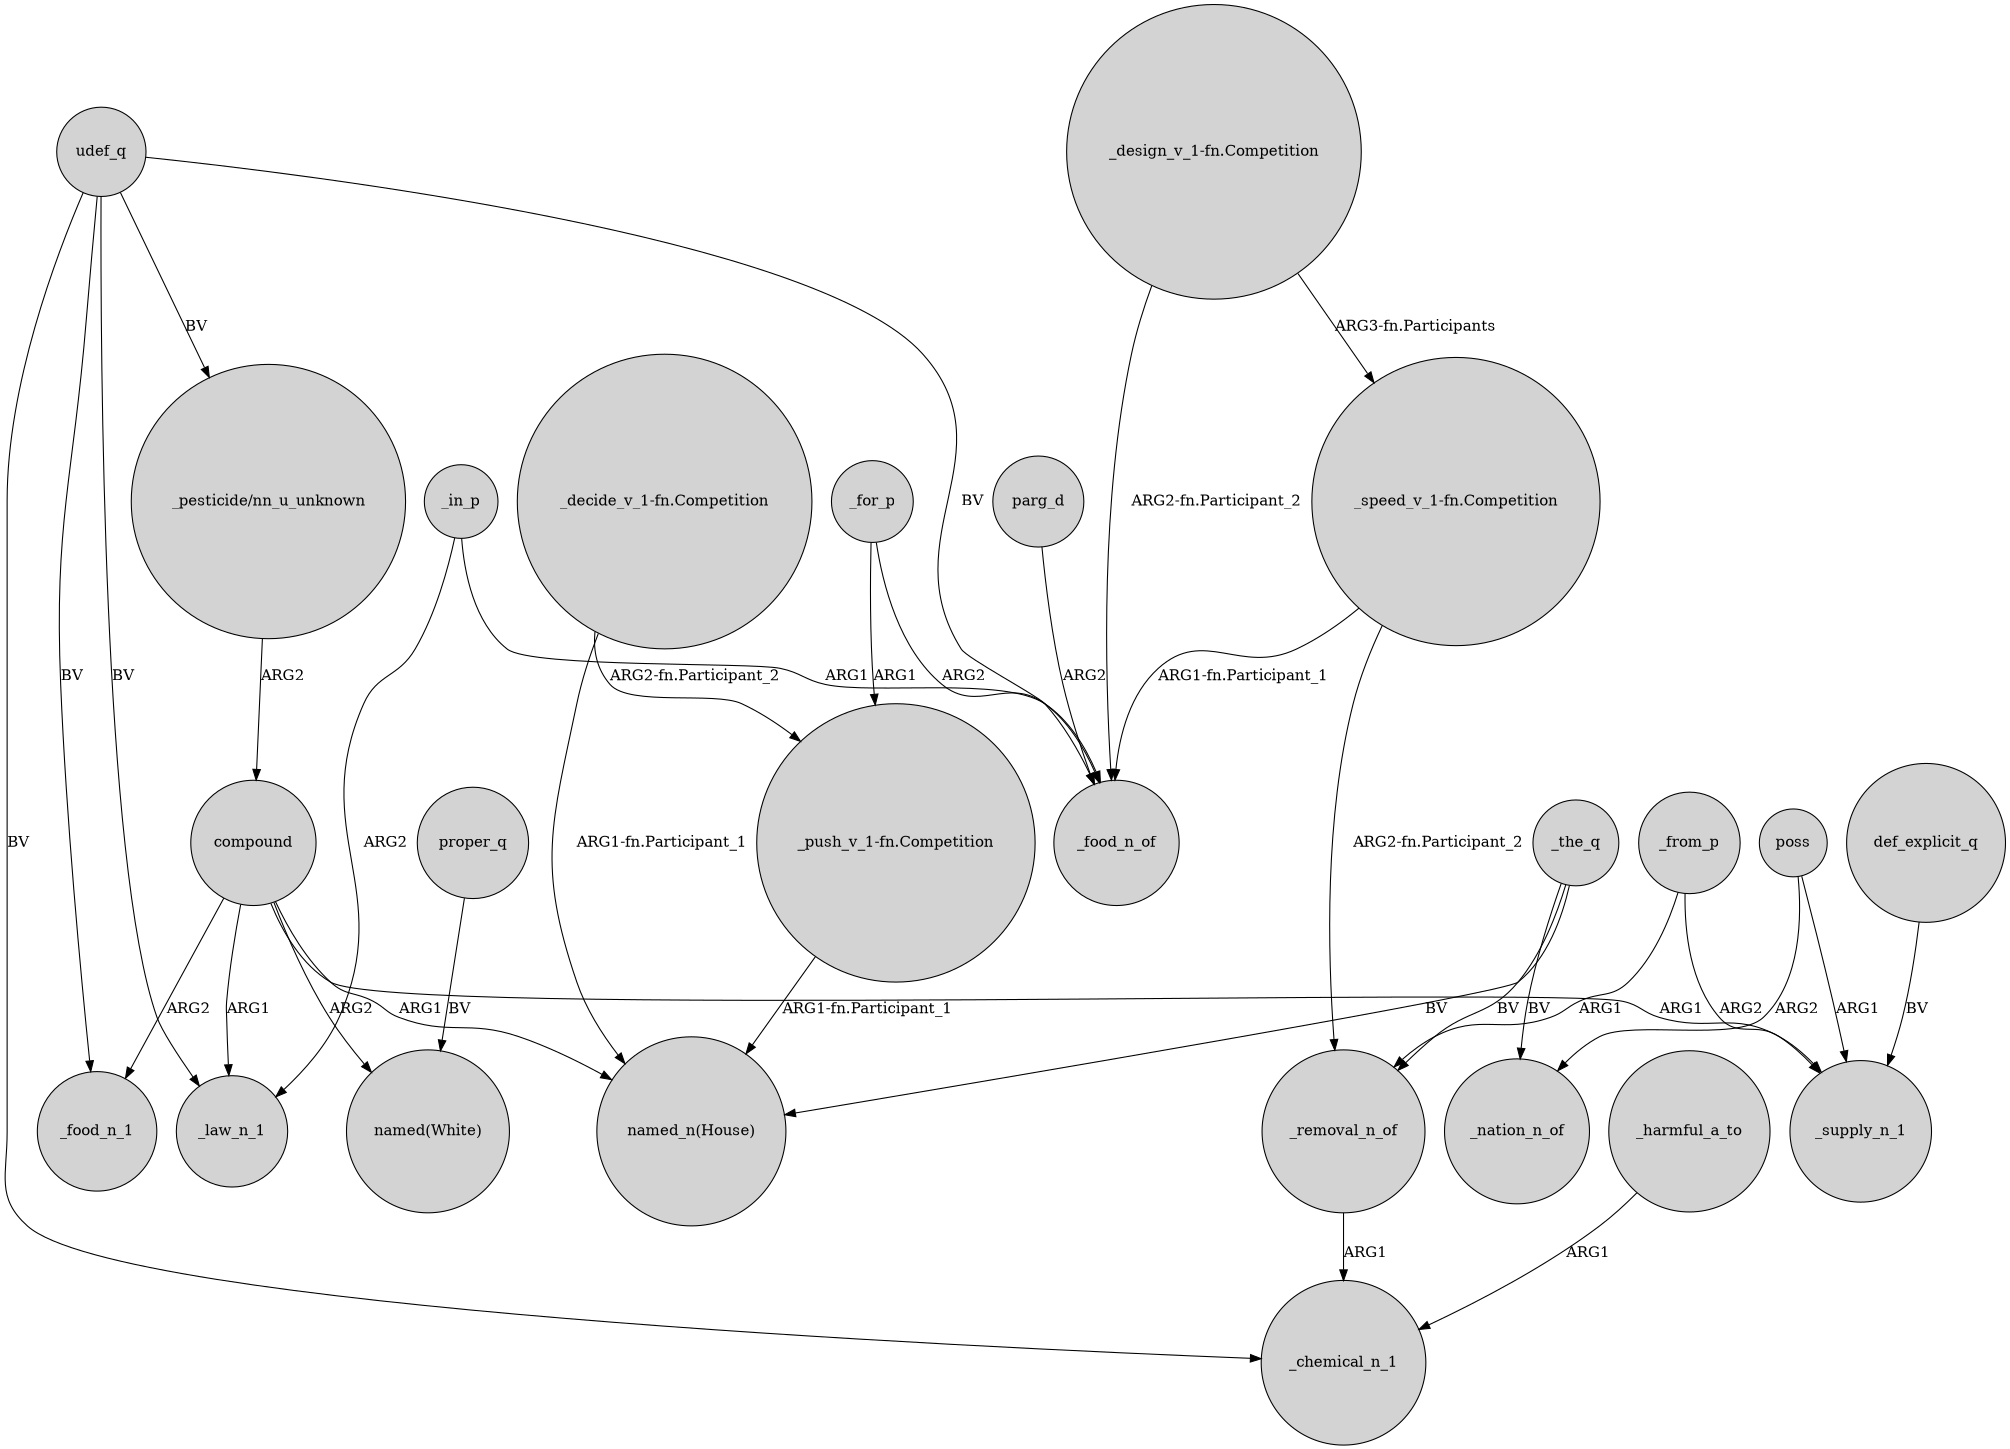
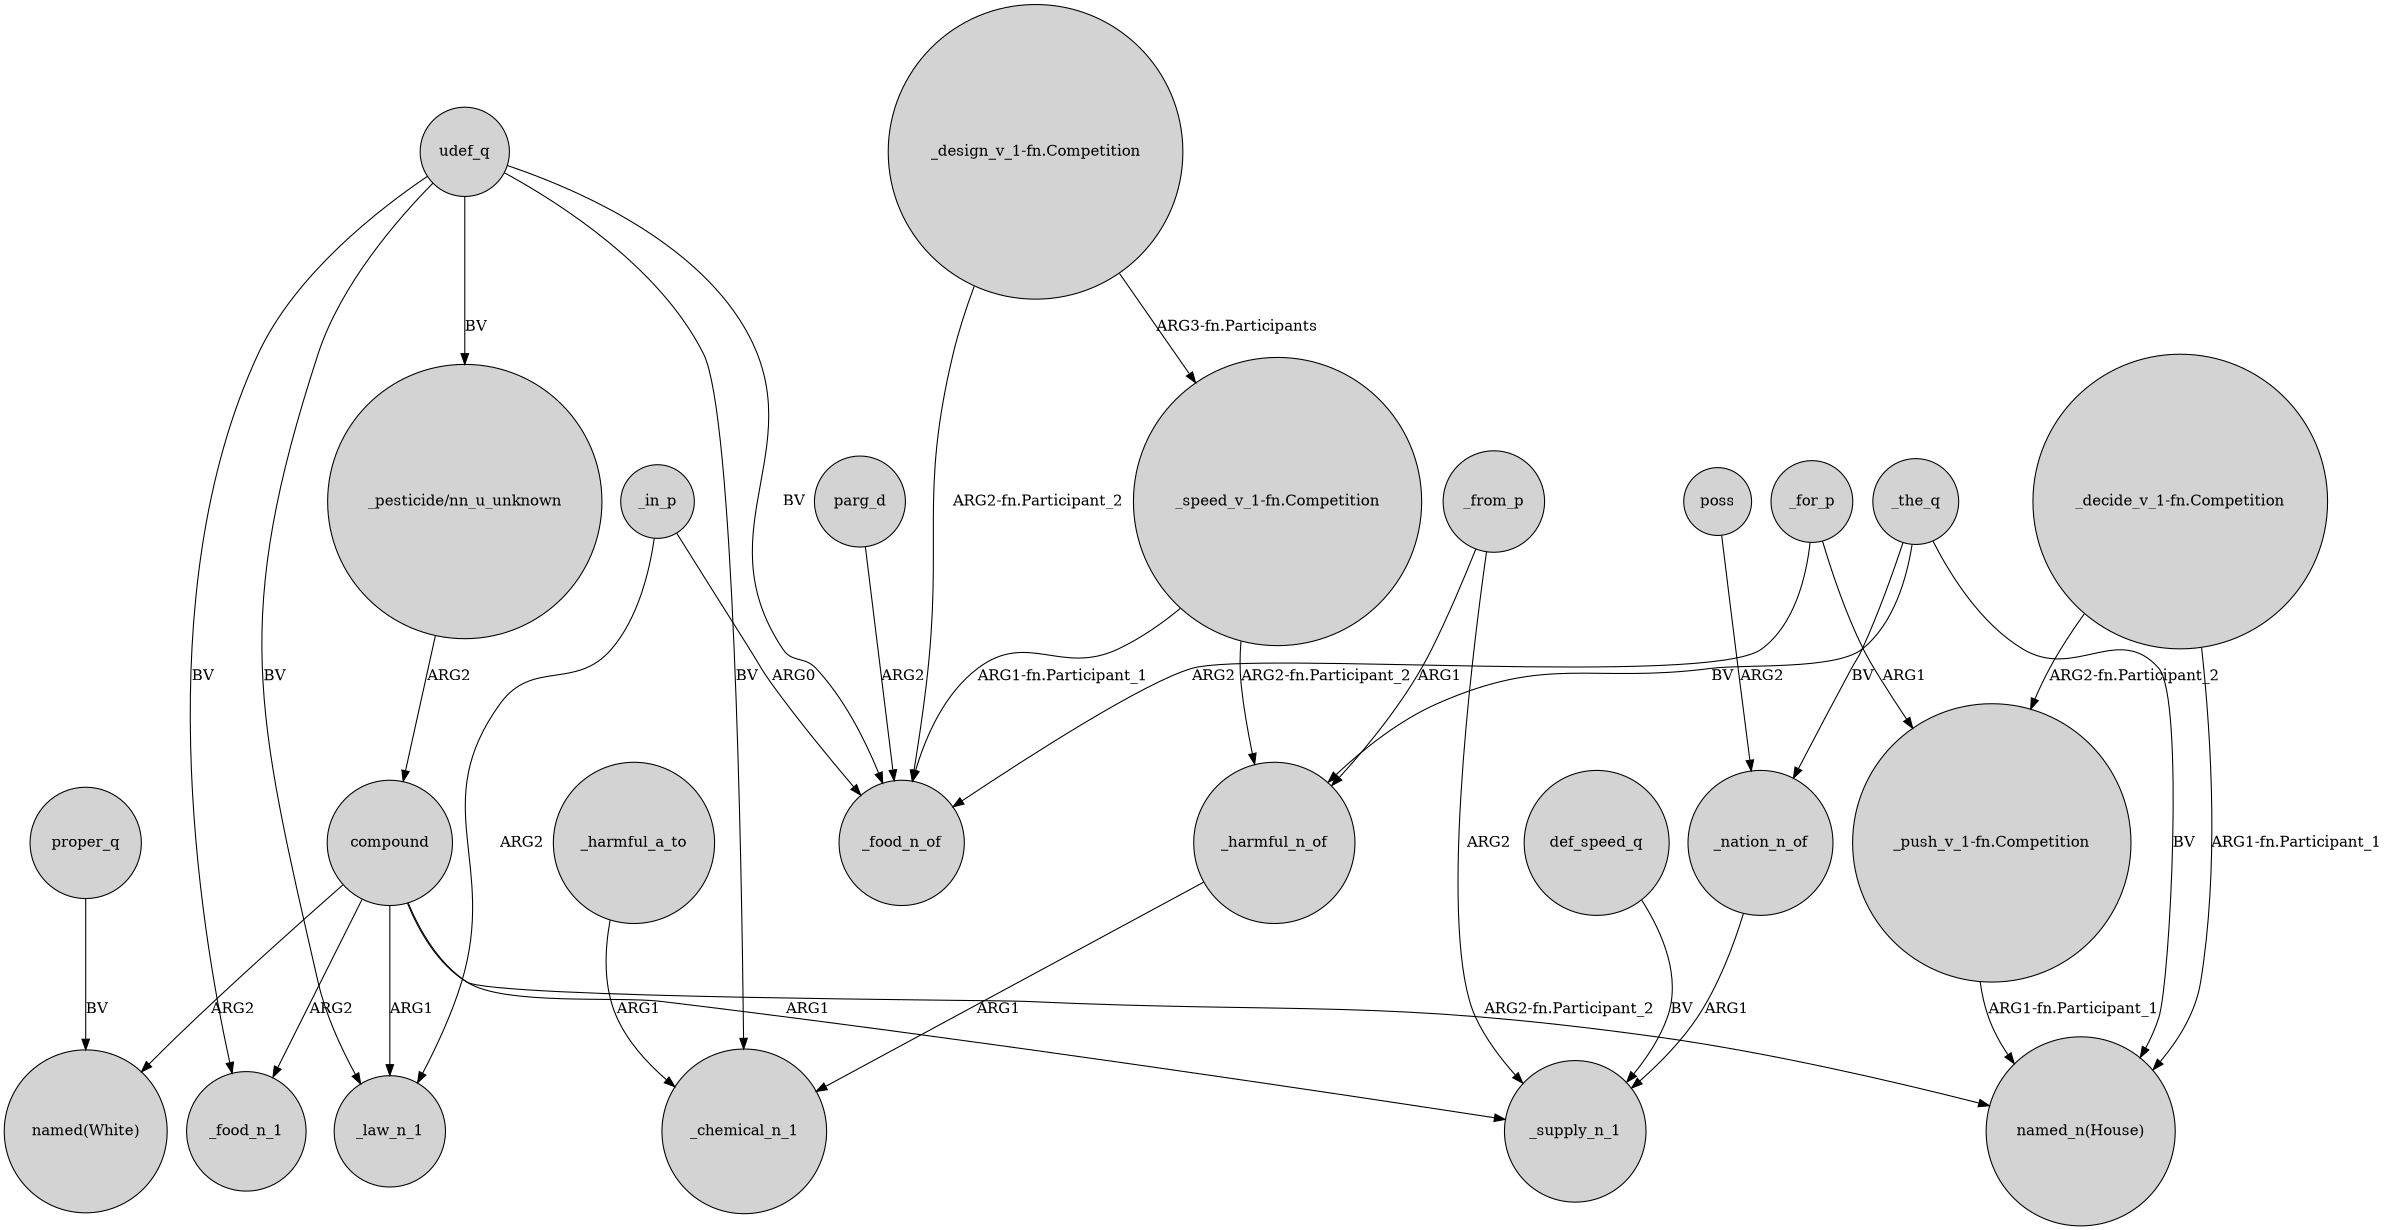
  digraph {
    node [shape=circle style=filled]
    n1 [label=_food_n_of]
    udef_q
    _law_n_1
    _chemical_n_1
    "_pesticide/nn_u_unknown"
    _food_n_1
    compound
    _from_p
    _supply_n_1
-   _removal_n_of
+   _removal_n_of [label=_harmful_n_of]
    "_design_v_1-fn.Competition"
    "_speed_v_1-fn.Competition"
    "named(White)"
    "named_n(House)"
    _the_q
    _nation_n_of
    "_decide_v_1-fn.Competition"
    "_push_v_1-fn.Competition"
    _in_p
    parg_d
    poss
    _for_p
-   def_explicit_q
+   def_explicit_q [label=def_speed_q]
    proper_q
    _harmful_a_to
    udef_q -> n1 [label=BV]
    udef_q -> _law_n_1 [label=BV]
    udef_q -> _chemical_n_1 [label=BV]
    udef_q -> "_pesticide/nn_u_unknown" [label=BV]
    udef_q -> _food_n_1 [label=BV]
    "_pesticide/nn_u_unknown" -> compound [label=ARG2]
    compound -> _law_n_1 [label=ARG1]
    compound -> _food_n_1 [label=ARG2]
    compound -> _supply_n_1 [label=ARG1]
    compound -> "named(White)" [label=ARG2]
-   compound -> "named_n(House)" [label=ARG1]
+   compound -> "named_n(House)" [label="ARG2-fn.Participant_2"]
    _from_p -> _supply_n_1 [label=ARG2]
    _from_p -> _removal_n_of [label=ARG1]
    _removal_n_of -> _chemical_n_1 [label=ARG1]
    "_design_v_1-fn.Competition" -> n1 [label="ARG2-fn.Participant_2"]
    "_design_v_1-fn.Competition" -> "_speed_v_1-fn.Competition" [label="ARG3-fn.Participants"]
    "_speed_v_1-fn.Competition" -> n1 [label="ARG1-fn.Participant_1"]
    "_speed_v_1-fn.Competition" -> _removal_n_of [label="ARG2-fn.Participant_2"]
    _the_q -> _removal_n_of [label=BV]
    _the_q -> "named_n(House)" [label=BV]
    _the_q -> _nation_n_of [label=BV]
    "_decide_v_1-fn.Competition" -> "named_n(House)" [label="ARG1-fn.Participant_1"]
    "_decide_v_1-fn.Competition" -> "_push_v_1-fn.Competition" [label="ARG2-fn.Participant_2"]
    "_push_v_1-fn.Competition" -> "named_n(House)" [label="ARG1-fn.Participant_1"]
-   _in_p -> n1 [label=ARG1]
+   _in_p -> n1 [label=ARG0]
    _in_p -> _law_n_1 [label=ARG2]
    parg_d -> n1 [label=ARG2]
-   poss -> _supply_n_1 [label=ARG1]
+   _nation_n_of -> _supply_n_1 [label=ARG1]
    poss -> _nation_n_of [label=ARG2]
    _for_p -> n1 [label=ARG2]
    _for_p -> "_push_v_1-fn.Competition" [label=ARG1]
    def_explicit_q -> _supply_n_1 [label=BV]
    proper_q -> "named(White)" [label=BV]
    _harmful_a_to -> _chemical_n_1 [label=ARG1]
  }
